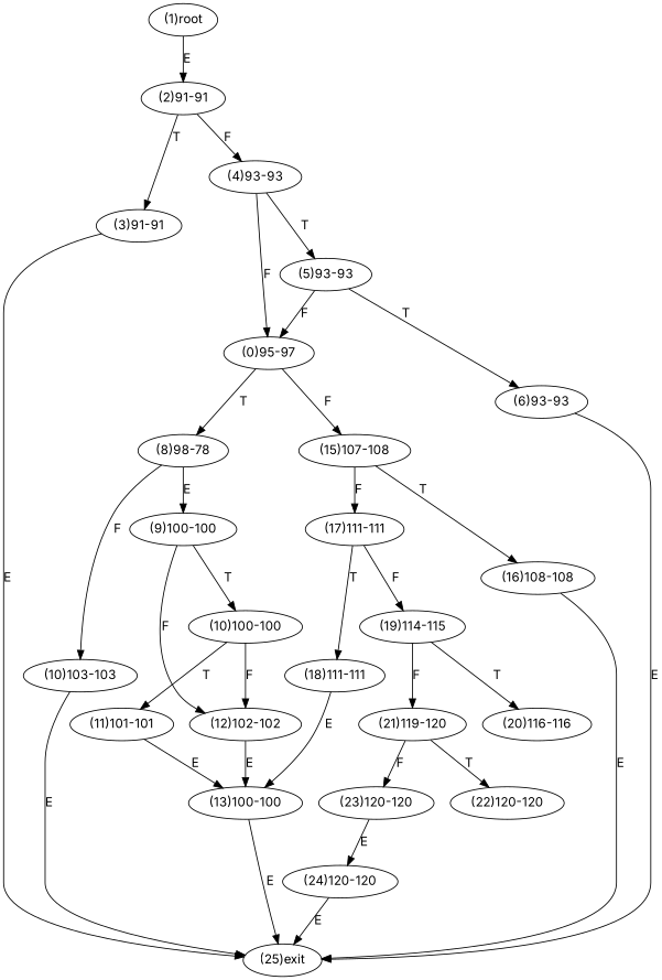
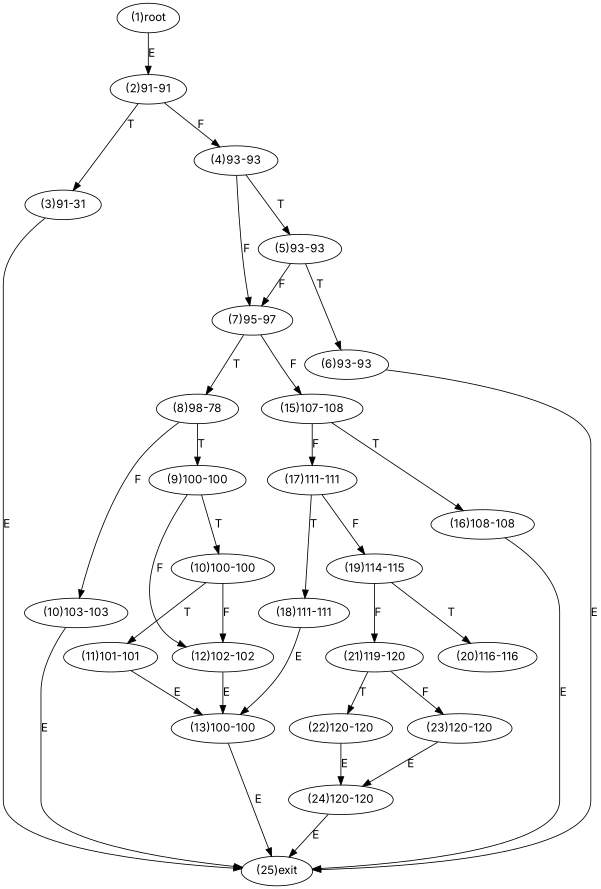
  digraph {
    fontname=Inter
    node [fontname=Inter]
    edge [fontname=Inter]
    n1 [label="(1)root"]
    n2 [label="(2)91-91"]
-   n3 [label="(3)91-91"]
+   n3 [label="(3)91-31"]
    n4 [label="(4)93-93"]
    n5 [label="(25)exit"]
    n6 [label="(5)93-93"]
-   n7 [label="(0)95-97"]
+   n7 [label="(7)95-97"]
    n8 [label="(6)93-93"]
    n9 [label="(8)98-78"]
    n10 [label="(15)107-108"]
    n11 [label="(9)100-100"]
    n12 [label="(10)103-103"]
    n13 [label="(17)111-111"]
    n14 [label="(16)108-108"]
    n15 [label="(10)100-100"]
    n16 [label="(12)102-102"]
    n17 [label="(11)101-101"]
    n18 [label="(13)100-100"]
    n19 [label="(19)114-115"]
    n20 [label="(18)111-111"]
    n21 [label="(21)119-120"]
    n22 [label="(20)116-116"]
    n23 [label="(23)120-120"]
    n24 [label="(22)120-120"]
    n25 [label="(24)120-120"]
    n1 -> n2 [label=E]
    n2 -> n3 [label=T]
    n2 -> n4 [label=F]
    n3 -> n5 [label=E]
    n4 -> n6 [label=T]
    n4 -> n7 [label=F]
    n6 -> n7 [label=F]
    n6 -> n8 [label=T]
    n7 -> n9 [label=T]
    n7 -> n10 [label=F]
    n8 -> n5 [label=E]
-   n9 -> n11 [label=E]
+   n9 -> n11 [label=T]
    n9 -> n12 [label=F]
    n10 -> n13 [label=F]
    n10 -> n14 [label=T]
    n11 -> n15 [label=T]
    n11 -> n16 [label=F]
    n12 -> n5 [label=E]
    n13 -> n19 [label=F]
    n13 -> n20 [label=T]
    n14 -> n5 [label=E]
    n15 -> n16 [label=F]
    n15 -> n17 [label=T]
    n16 -> n18 [label=E]
    n17 -> n18 [label=E]
    n18 -> n5 [label=E]
    n19 -> n21 [label=F]
    n19 -> n22 [label=T]
    n20 -> n18 [label=E]
    n21 -> n23 [label=F]
    n21 -> n24 [label=T]
    n23 -> n25 [label=E]
+   n24 -> n25 [label=E]
    n25 -> n5 [label=E]
  }
